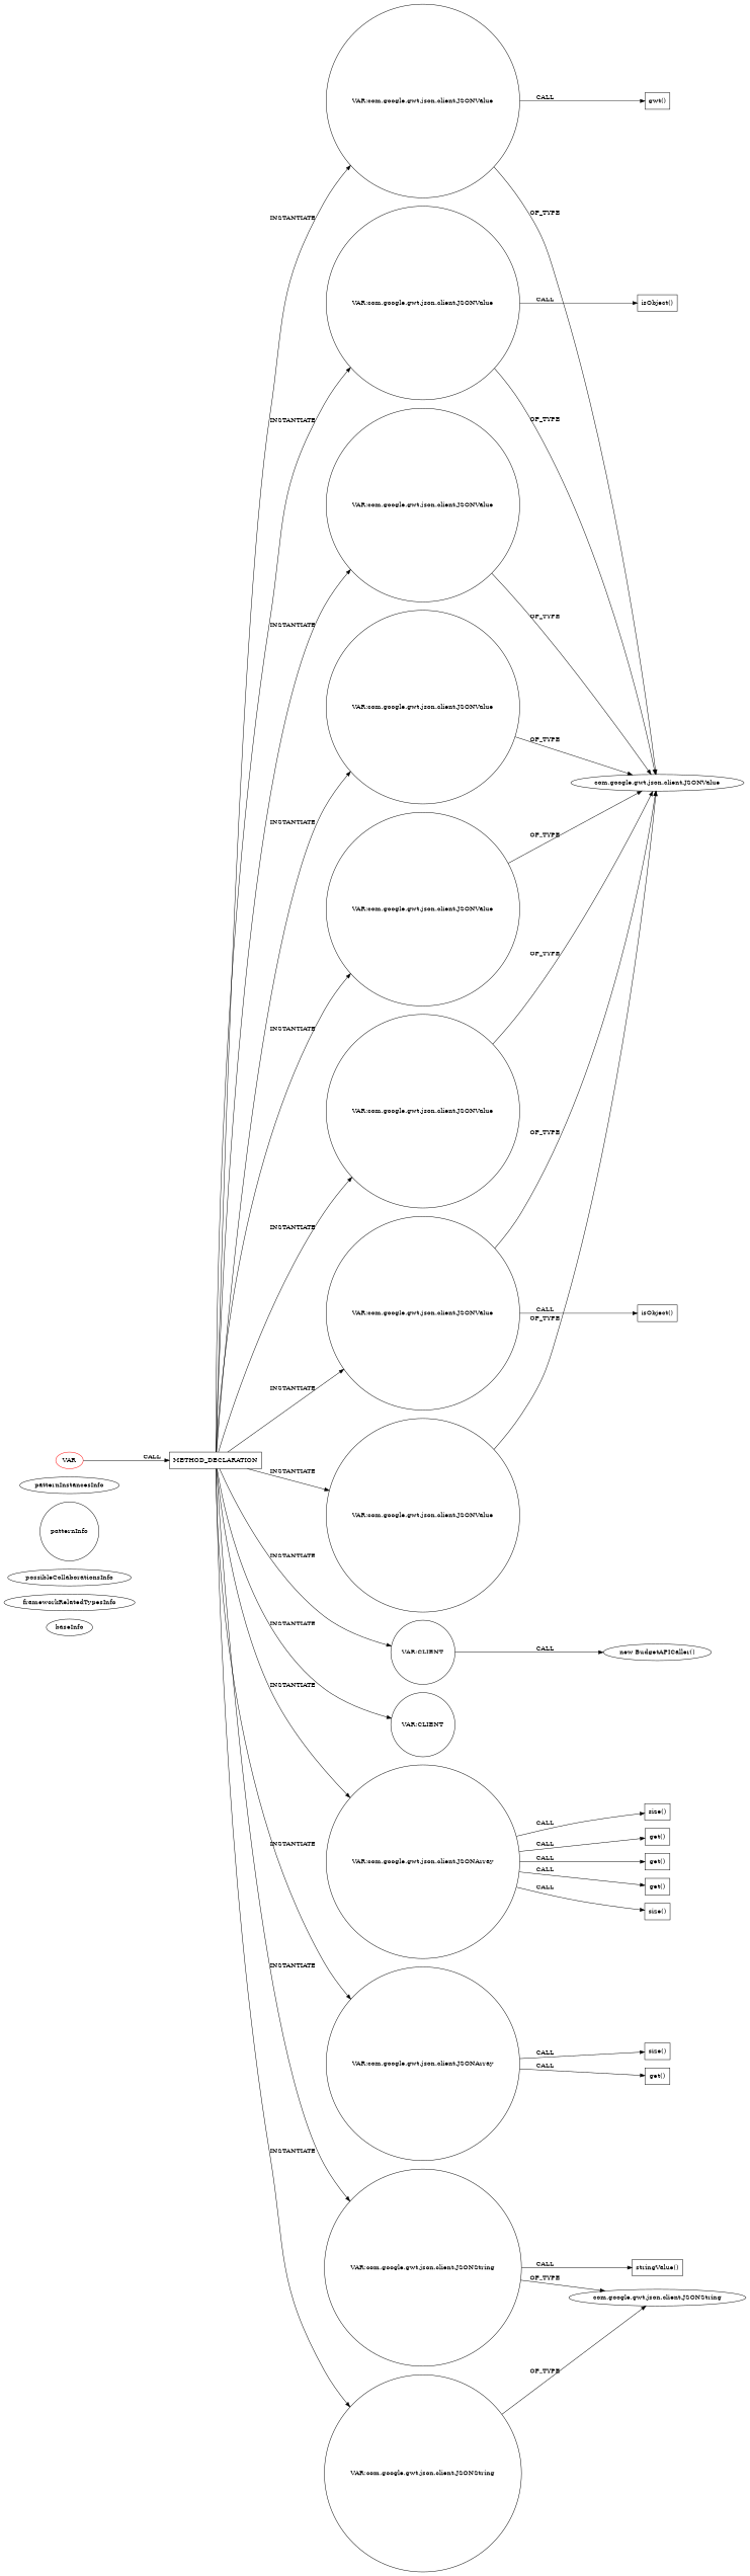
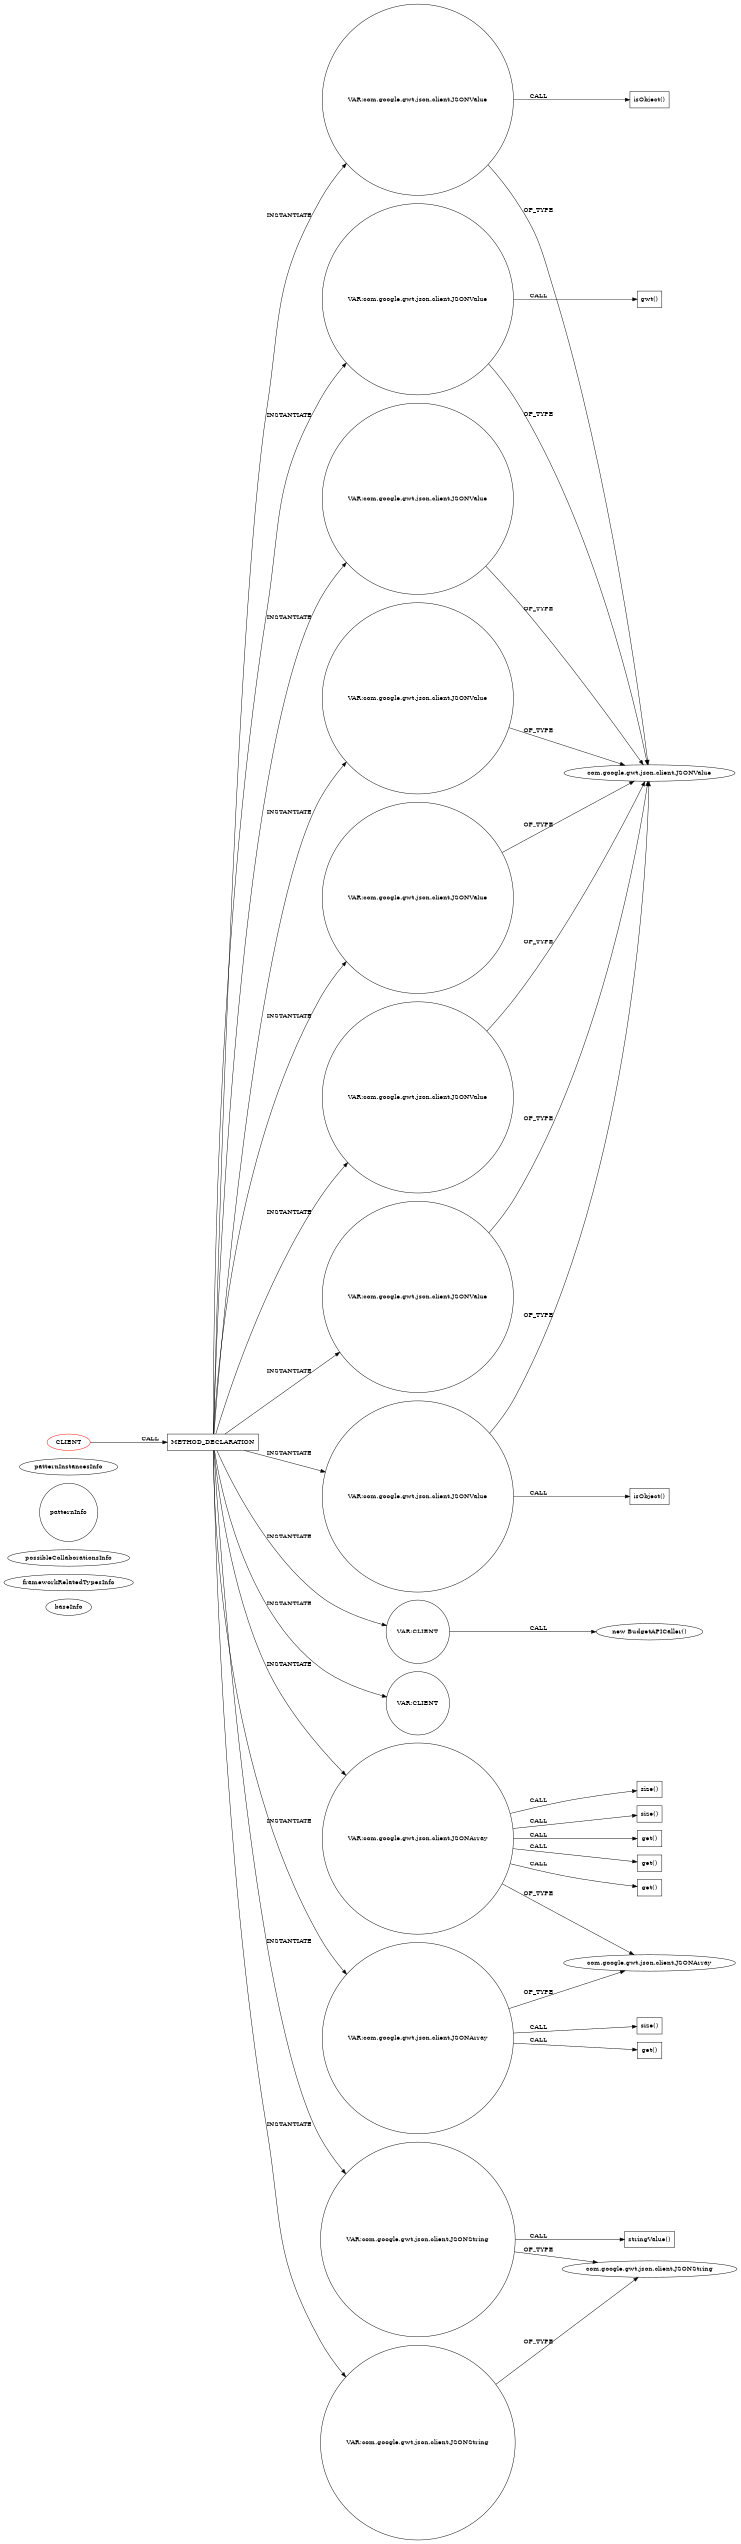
  digraph {
    rankdir=LR
    node [shape=circle isFrameworkType=false vertexType=VARIABLE_EXPRESION]
    baseInfo [category=pattern graphId=1393 isAnonymous=false possibleRelation=false shape="" isFrameworkType="" vertexType=""]
    frameworkRelatedTypesInfo [shape="" isFrameworkType="" vertexType=""]
    possibleCollaborationsInfo [shape="" isFrameworkType="" vertexType=""]
    patternInfo [frequency=2.0 patternRootClient=0 isFrameworkType="" vertexType=""]
    patternInstancesInfo [0="daonb-obudget~/daonb-obudget/obudget-master/src/client/src/org/obudget/client/Application.java~Application~1154" 1="daonb-obudget~/daonb-obudget/obudget-master/src/client/src/org/obudget/client/BudgetSuggestionOracle.java~BudgetSuggestionOracle~1160" shape="" isFrameworkType="" vertexType=""]
    n6 [label="com.google.gwt.json.client.JSONValue" vertexType=FRAMEWORK_CLASS_TYPE shape=""]
    n7 [label="VAR:com.google.gwt.json.client.JSONValue"]
    n8 [label="VAR:com.google.gwt.json.client.JSONValue"]
    n9 [label="isObject()" shape=box vertexType=INSIDE_CALL]
    n10 [label="VAR:com.google.gwt.json.client.JSONValue"]
    n11 [label="gwt()" shape=box vertexType=INSIDE_CALL]
    n12 [label="VAR:com.google.gwt.json.client.JSONValue"]
    n13 [label="VAR:com.google.gwt.json.client.JSONValue"]
    n14 [label="VAR:com.google.gwt.json.client.JSONValue"]
    n15 [label="VAR:com.google.gwt.json.client.JSONValue"]
    n16 [label="isObject()" shape=box vertexType=INSIDE_CALL]
    n17 [label="VAR:com.google.gwt.json.client.JSONValue"]
    n18 [label=METHOD_DECLARATION shape=box vertexType=CLIENT_METHOD_DECLARATION]
    n19 [label="VAR:CLIENT"]
    n20 [label="VAR:CLIENT"]
    n21 [label="VAR:com.google.gwt.json.client.JSONArray"]
    n22 [label="VAR:com.google.gwt.json.client.JSONArray"]
    n23 [label="VAR:com.google.gwt.json.client.JSONString"]
    n24 [label="VAR:com.google.gwt.json.client.JSONString"]
    n25 [label="new BudgetAPICaller()" vertexType=CONSTRUCTOR_CALL shape=""]
    n26 [label="size()" shape=box vertexType=INSIDE_CALL]
    n27 [label="size()" shape=box vertexType=INSIDE_CALL]
+   n28 [label="com.google.gwt.json.client.JSONArray" vertexType=FRAMEWORK_CLASS_TYPE shape=""]
    n29 [label="get()" shape=box vertexType=INSIDE_CALL]
    n30 [label="get()" shape=box vertexType=INSIDE_CALL]
    n31 [label="get()" shape=box vertexType=INSIDE_CALL]
    n32 [label="size()" shape=box vertexType=INSIDE_CALL]
    n33 [label="get()" shape=box vertexType=INSIDE_CALL]
    n34 [label="stringValue()" shape=box vertexType=INSIDE_CALL]
    n35 [label="com.google.gwt.json.client.JSONString" vertexType=FRAMEWORK_CLASS_TYPE shape=""]
-   n36 [color=red label=VAR vertexType=ROOT_CLIENT_CLASS_DECLARATION shape=""]
+   n36 [color=red label=CLIENT vertexType=ROOT_CLIENT_CLASS_DECLARATION shape=""]
    n7 -> n6 [label=OF_TYPE]
    n8 -> n6 [label=OF_TYPE]
    n8 -> n9 [label=CALL]
    n10 -> n6 [label=OF_TYPE]
    n10 -> n11 [label=CALL]
    n12 -> n6 [label=OF_TYPE]
    n13 -> n6 [label=OF_TYPE]
    n14 -> n6 [label=OF_TYPE]
    n15 -> n6 [label=OF_TYPE]
    n15 -> n16 [label=CALL]
    n17 -> n6 [label=OF_TYPE]
    n18 -> n7 [label=INSTANTIATE]
    n18 -> n8 [label=INSTANTIATE]
    n18 -> n10 [label=INSTANTIATE]
    n18 -> n12 [label=INSTANTIATE]
    n18 -> n13 [label=INSTANTIATE]
    n18 -> n14 [label=INSTANTIATE]
    n18 -> n15 [label=INSTANTIATE]
    n18 -> n17 [label=INSTANTIATE]
    n18 -> n19 [label=INSTANTIATE]
    n18 -> n20 [label=INSTANTIATE]
    n18 -> n21 [label=INSTANTIATE]
    n18 -> n22 [label=INSTANTIATE]
    n18 -> n23 [label=INSTANTIATE]
    n18 -> n24 [label=INSTANTIATE]
    n19 -> n25 [label=CALL]
    n21 -> n26 [label=CALL]
    n21 -> n27 [label=CALL]
+   n21 -> n28 [label=OF_TYPE]
    n21 -> n29 [label=CALL]
    n21 -> n30 [label=CALL]
    n21 -> n31 [label=CALL]
+   n22 -> n28 [label=OF_TYPE]
    n22 -> n32 [label=CALL]
    n22 -> n33 [label=CALL]
    n23 -> n34 [label=CALL]
    n23 -> n35 [label=OF_TYPE]
    n24 -> n35 [label=OF_TYPE]
    n36 -> n18 [label=CALL]
  }
